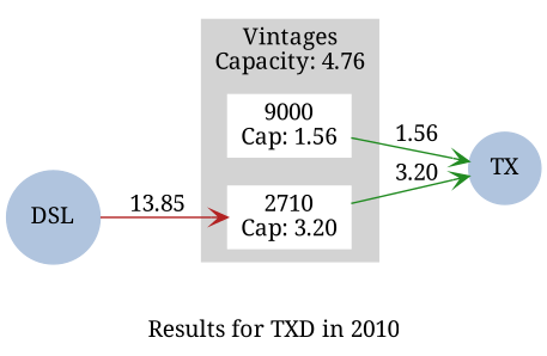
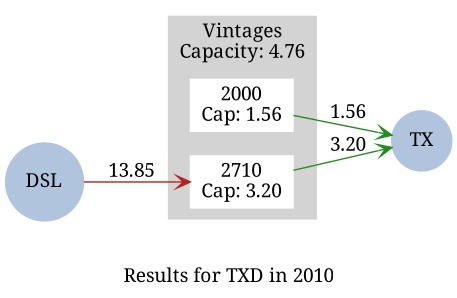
  strict digraph {
    compound=True
    concentrate=True
    fontname="Noto Serif"
    label="Results for TXD in 2010"
    rankdir=LR
    splines=False
    node [color=white fontname="Noto Serif" shape=box style=filled]
    edge [arrowhead=vee color=forestgreen fontname="Noto Serif"]
-   n1 [label="9000\nCap: 1.56"]
+   n1 [label="2000\nCap: 1.56"]
    n2 [label="2710\nCap: 3.20"]
    DSL [color=lightsteelblue fontcolor=black shape=circle]
    TX [color=lightsteelblue fontcolor=black shape=circle]
    subgraph cluster_1 {
      color=lightgrey
      label="Vintages\nCapacity: 4.76"
      style=filled
      n1
      n2
    }
    subgraph sub_2 {
      DSL
      TX
    }
    subgraph sub_3 {
      n1
      n2
      DSL
    }
    subgraph sub_4 {
      n1
      n2
      TX
    }
    n1 -> TX [label=1.56]
    n2 -> TX [label=3.20]
    DSL -> n2 [color=firebrick label=13.85]
  }
